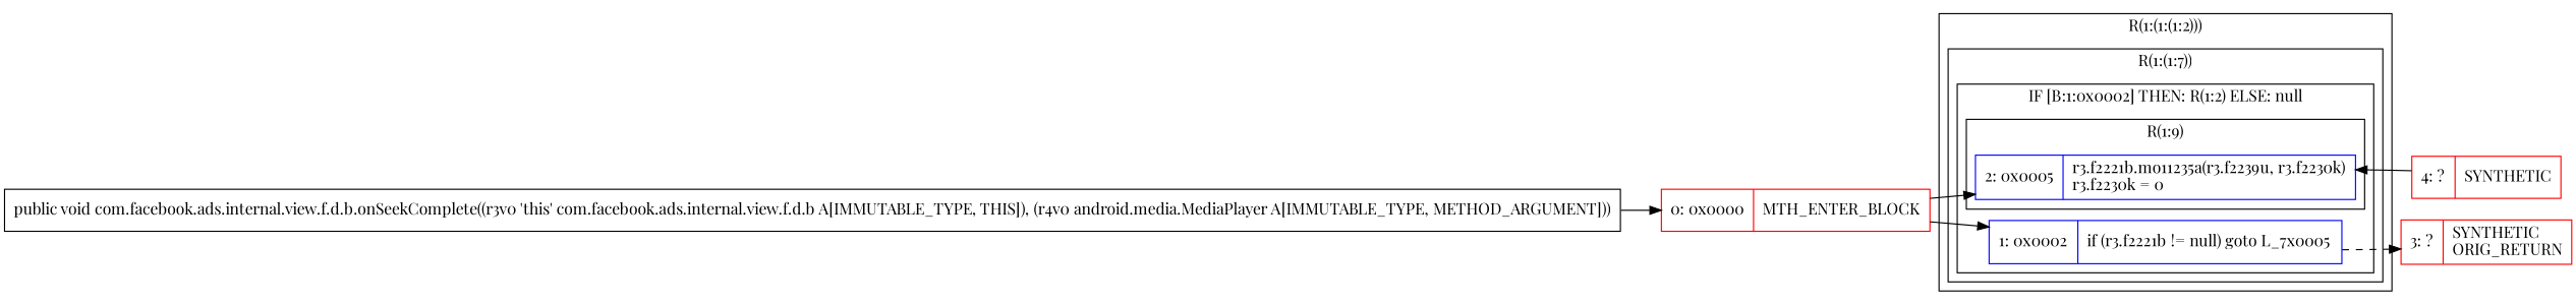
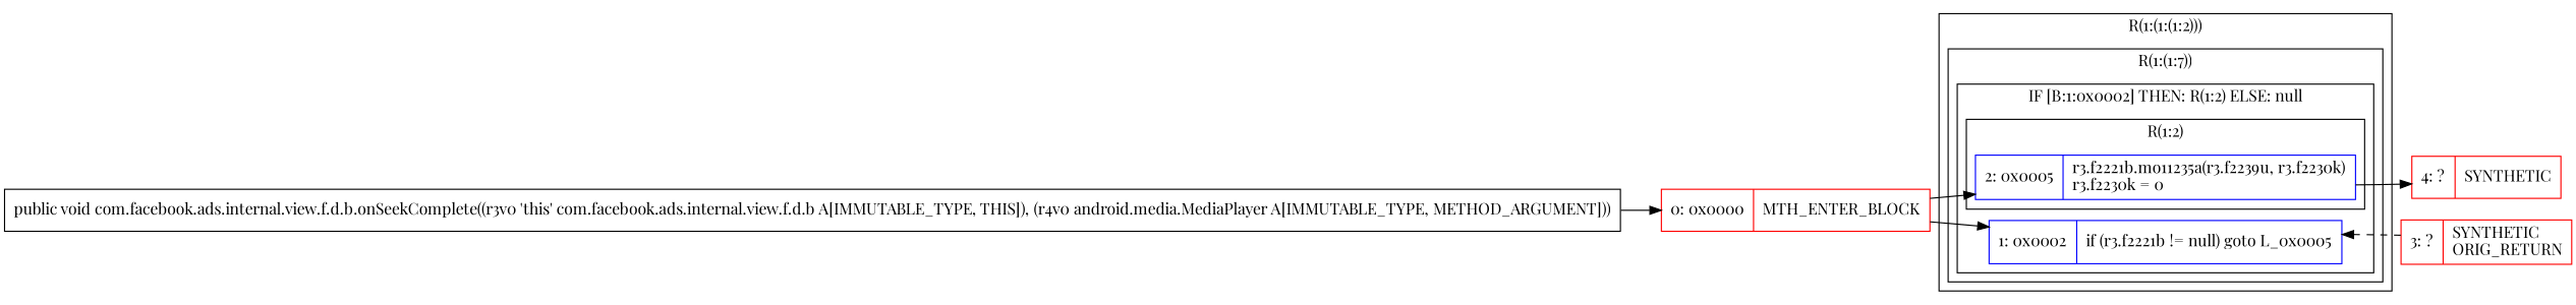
  digraph {
    fontname="Playfair Display"
    rankdir=LR
    node [color=red fontname="Playfair Display" shape=record]
    edge [fontname="Playfair Display"]
    n1 [color=blue label="{2\:\ 0x0005|r3.f2221b.mo11235a(r3.f2239u, r3.f2230k)\lr3.f2230k = 0\l}"]
-   n2 [color=blue label="{1\:\ 0x0002|if (r3.f2221b != null) goto L_7x0005\l}"]
+   n2 [color=blue label="{1\:\ 0x0002|if (r3.f2221b != null) goto L_0x0005\l}"]
    n3 [label="{4\:\ ?|SYNTHETIC\l}"]
    n4 [label="{3\:\ ?|SYNTHETIC\lORIG_RETURN\l}"]
    n5 [label="{0\:\ 0x0000|MTH_ENTER_BLOCK\l}"]
    n6 [label="{public void com.facebook.ads.internal.view.f.d.b.onSeekComplete((r3v0 'this' com.facebook.ads.internal.view.f.d.b A[IMMUTABLE_TYPE, THIS]), (r4v0 android.media.MediaPlayer A[IMMUTABLE_TYPE, METHOD_ARGUMENT])) }" color=""]
    subgraph cluster_1 {
      label="R(1:(1:(1:2)))"
      subgraph cluster_2 {
        label="R(1:(1:7))"
        subgraph cluster_3 {
          label="IF [B:1:0x0002] THEN: R(1:2) ELSE: null"
          n2
          subgraph cluster_4 {
-           label="R(1:9)"
+           label="R(1:2)"
            n1
          }
        }
      }
    }
-   n3 -> n1
-   n2 -> n4 [style=dashed]
+   n1 -> n3
+   n4 -> n2 [style=dashed]
    n5 -> n1
    n5 -> n2
    n6 -> n5
  }
